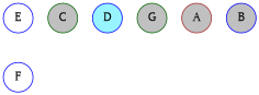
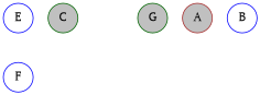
  graph {
    fontname="PT Serif"
    mindist=.1
    node [color=blue fillcolor=white fontname="PT Serif" margin=0 shape=circle style=filled]
    edge [fontname="PT Serif" style=invis]
    E
    F
    C [color=darkgreen fillcolor=gray]
-   D [fillcolor=cadetblue1]
    G [color=darkgreen fillcolor=gray]
    A [color=brown fillcolor=gray]
-   B [fillcolor=gray]
+   B
    subgraph sub_1 {
      E
      F
    }
    E -- F
    F -- F
  }
